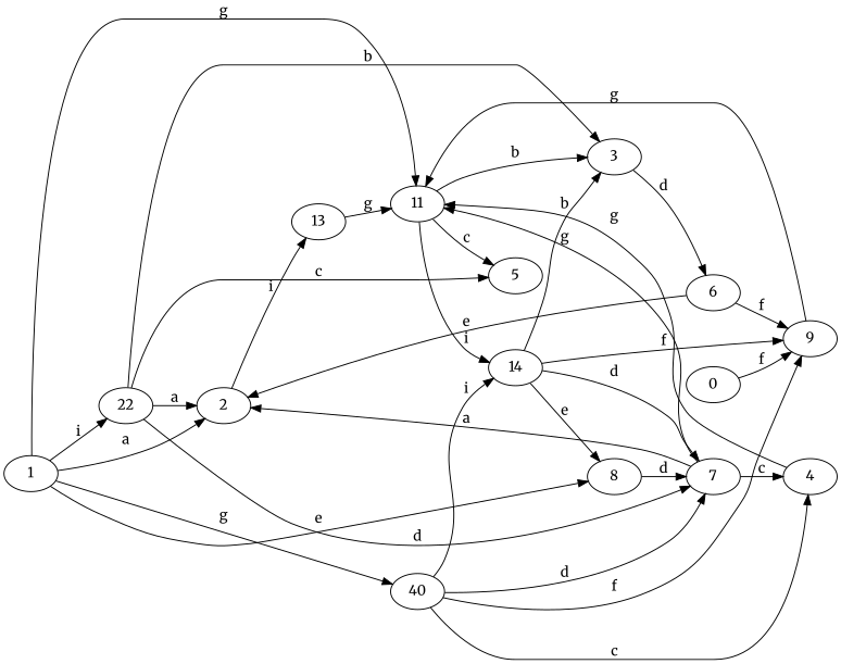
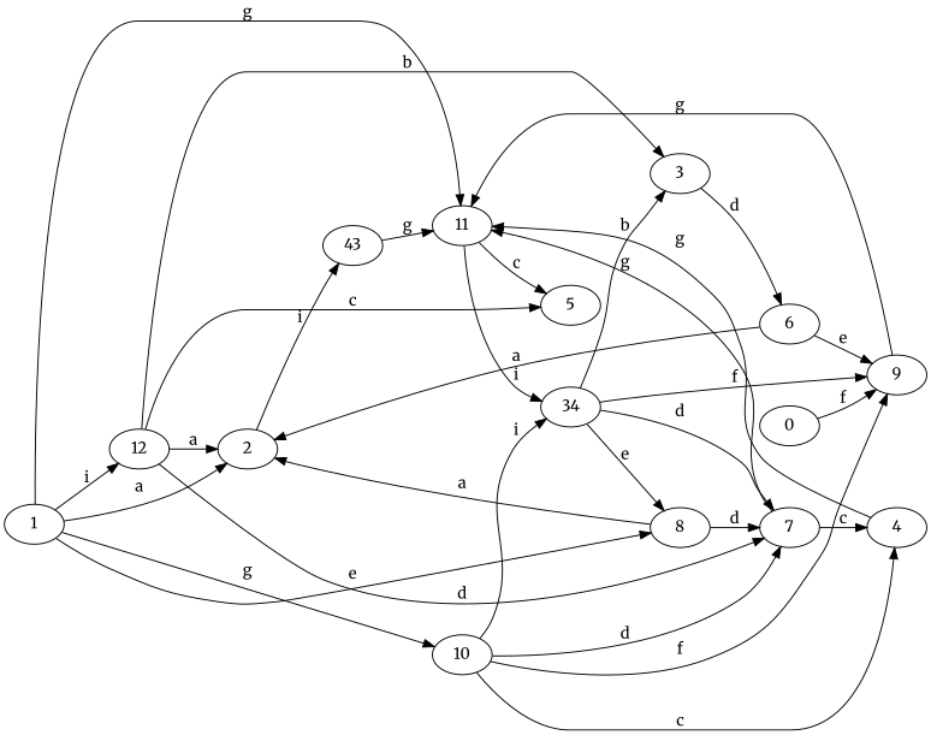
  strict digraph {
    fontname=Merriweather
    rankdir=LR
    node [fontname=Merriweather]
    edge [fontname=Merriweather]
    1
    2
    8
-   10 [label=40]
+   10
    11
-   12 [label=22]
-   13
+   12
+   13 [label=43]
    7
    9
    4
-   14
+   14 [label=34]
    3
    5
    6
    0
    1 -> 2 [label=a]
    1 -> 8 [label=e]
    1 -> 10 [label=g]
    1 -> 11 [label=g]
    1 -> 12 [label=i]
    2 -> 13 [label=i]
-   7 -> 2 [label=a]
+   8 -> 2 [label=a]
    8 -> 7 [label=d]
    10 -> 7 [label=d]
    10 -> 9 [label=f]
    10 -> 4 [label=c]
    10 -> 14 [label=i]
    11 -> 14 [label=i]
-   11 -> 3 [label=b]
    11 -> 5 [label=c]
    12 -> 2 [label=a]
    12 -> 7 [label=d]
    12 -> 3 [label=b]
    12 -> 5 [label=c]
    13 -> 11 [label=g]
    7 -> 11 [label=g]
    7 -> 4 [label=c]
    9 -> 11 [label=g]
    4 -> 11 [label=g]
    14 -> 8 [label=e]
    14 -> 7 [label=d]
    14 -> 9 [label=f]
    14 -> 3 [label=b]
    3 -> 6 [label=d]
-   6 -> 2 [label=e]
-   6 -> 9 [label=f]
+   6 -> 2 [label=a]
+   6 -> 9 [label=e]
    0 -> 9 [label=f]
  }
